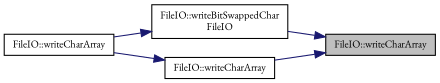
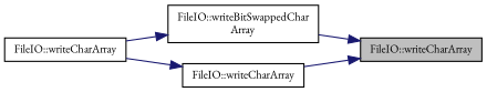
  digraph {
    rankdir=RL
    fontname="EB Garamond"
    node [color=black fillcolor=white fontname="EB Garamond" fontsize=10 shape=record style=filled]
    edge [color=midnightblue dir=back fontname="EB Garamond" fontsize=10 labelfontname=Helvetica labelfontsize=10 style=solid]
    n1 [fillcolor=grey75 fontcolor=black height=0.2 label="FileIO::writeCharArray" width=0.4]
-   n2 [height=0.2 label="FileIO::writeBitSwappedChar\lFileIO" width=0.4]
+   n2 [height=0.2 label="FileIO::writeBitSwappedChar\lArray" width=0.4]
    n3 [height=0.2 label="FileIO::writeCharArray" width=0.4]
    n4 [height=0.2 label="FileIO::writeCharArray" width=0.4]
    n1 -> n2
    n1 -> n3
    n2 -> n4
    n3 -> n4
  }
